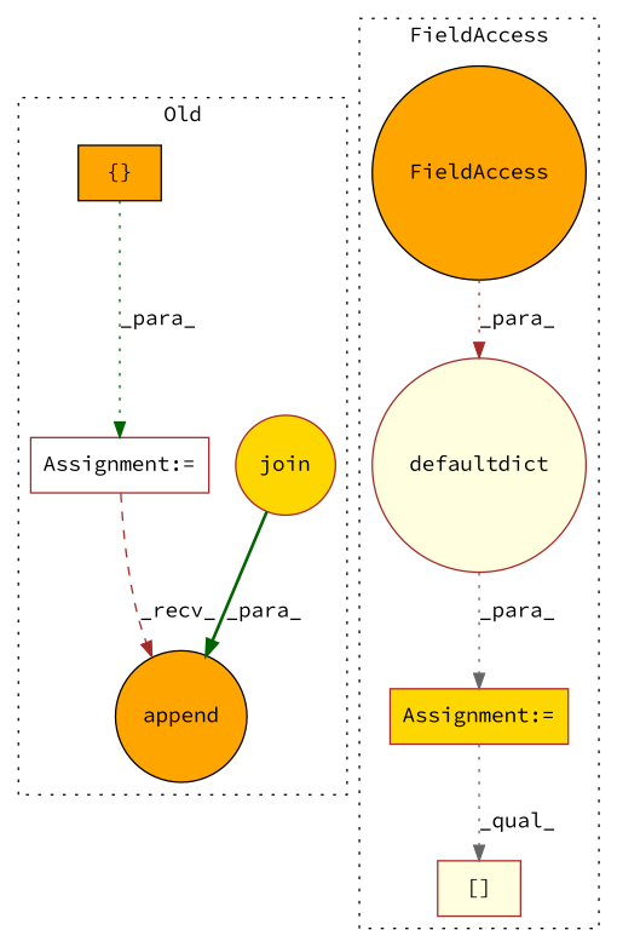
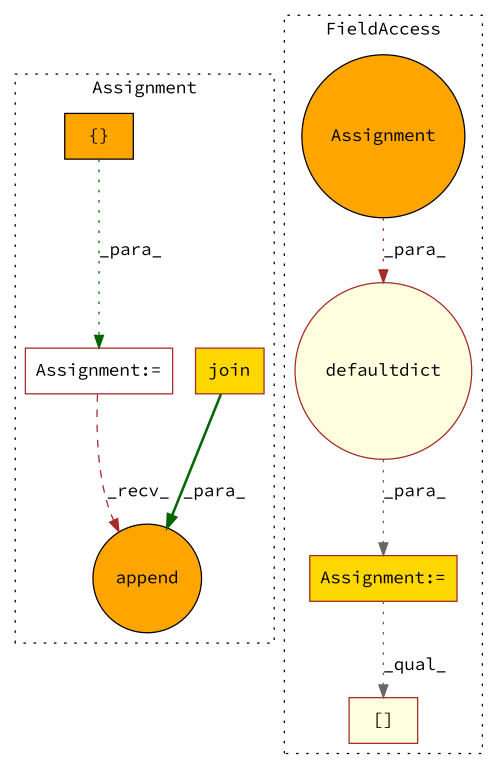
  digraph {
    fontname="Source Code Pro"
    node [a=32 color=brown fillcolor=orange fontname="Source Code Pro" l=1 shape=box style=filled]
    edge [color=darkgreen fontname="Source Code Pro" style=dotted]
-   n1 [fillcolor=gold l="5,1" label=join s="1688,1712" shape=circle]
+   n1 [fillcolor=gold l="5,1" label=join s="1688,1712"]
    n2 [color=black l="7,1" label=append s="1673,1713" shape=circle]
    n3 [a=4 color=black l=2 label="{}" s=1517]
    n4 [a=7 fillcolor=white label="Assignment:=" s=1507]
    n5 [fillcolor=lightyellow l="12,1" label=defaultdict s="2230,2245" shape=circle]
    n6 [a=2 fillcolor=lightyellow l="23,1" label="[]" s="2681,2713"]
    n7 [a=7 fillcolor=gold label="Assignment:=" s=2229]
-   n8 [a=22 color=black l=3 label=FieldAccess s=2242 shape=circle]
+   n8 [a=22 color=black l=3 label=Assignment s=2242 shape=circle]
    subgraph cluster_1 {
-     label=Old
+     label=Assignment
      style=dotted
      n1
      n2
      n3
      n4
    }
    subgraph cluster_2 {
      label=FieldAccess
      style=dotted
      n5
      n6
      n7
      n8
    }
    n1 -> n2 [label=_para_ style=bold]
    n3 -> n4 [label=_para_]
    n4 -> n2 [color=brown label=_recv_ style=dashed]
    n5 -> n7 [color=gray40 label=_para_]
    n7 -> n6 [color=gray40 label=_qual_]
    n8 -> n5 [color=brown label=_para_]
  }
